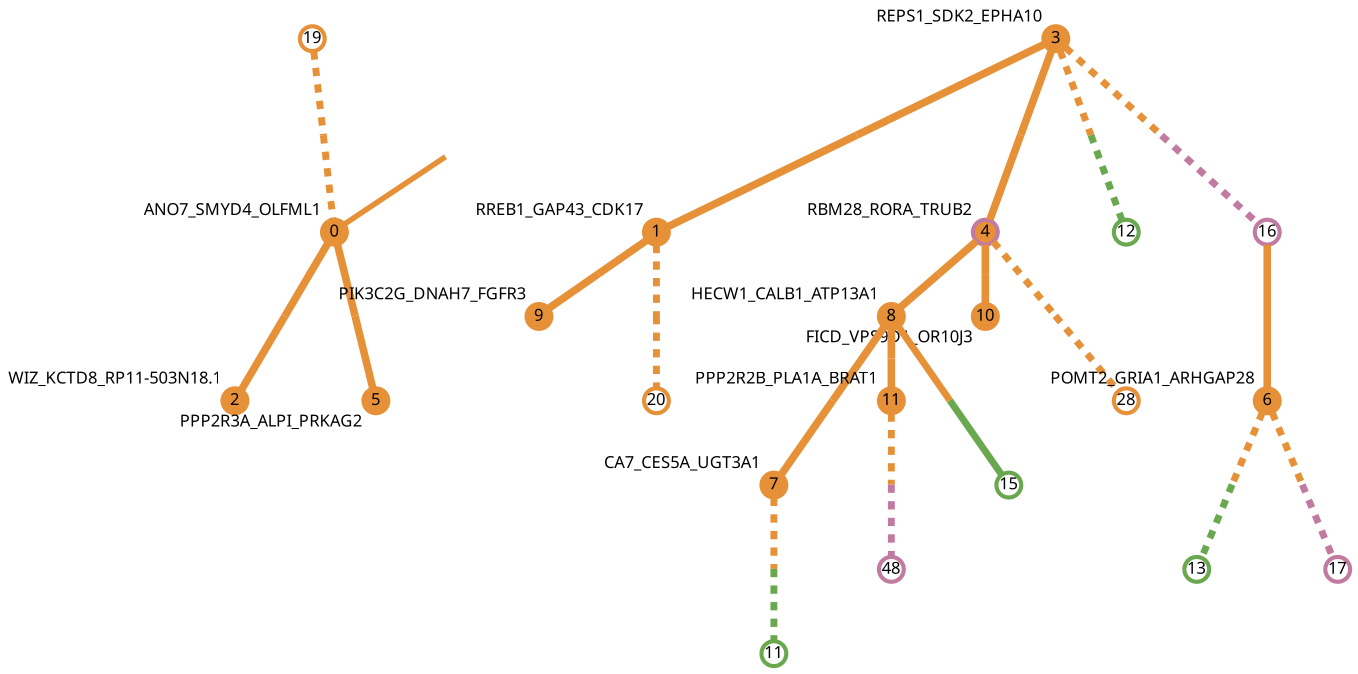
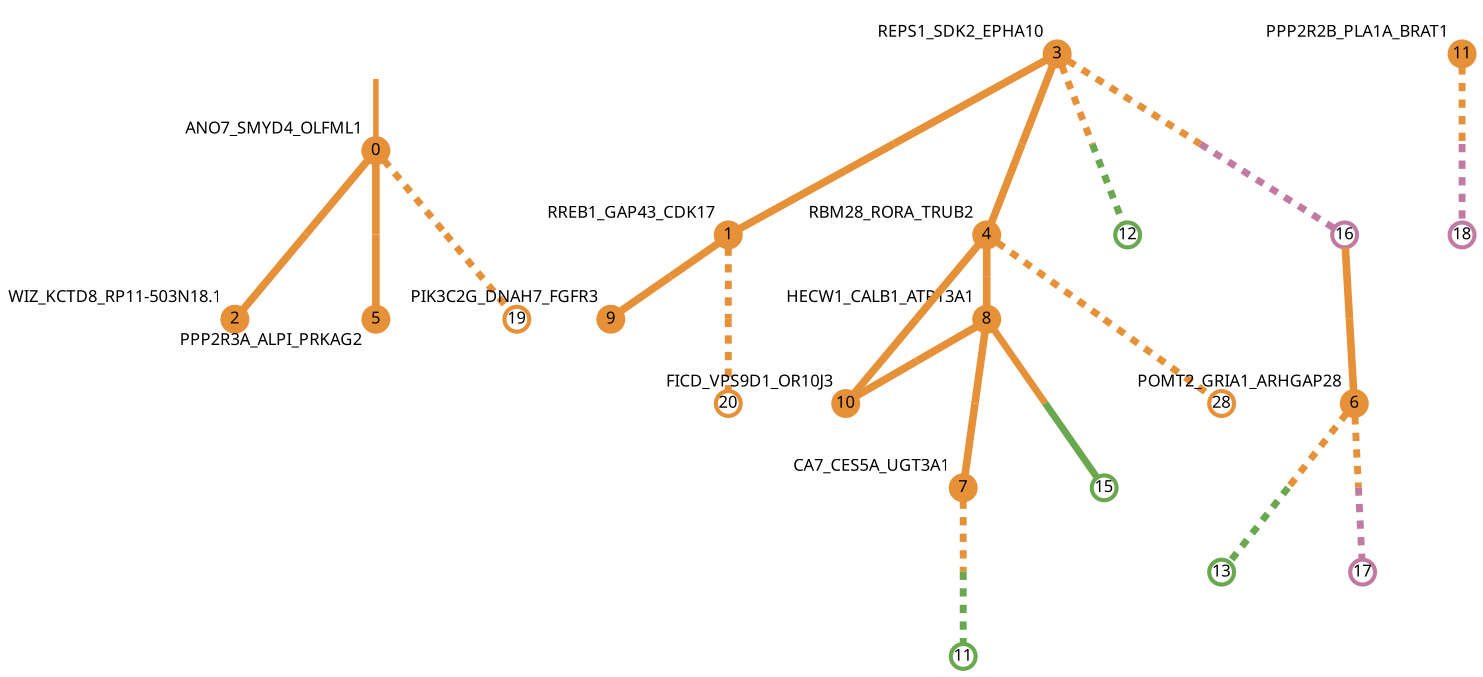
  strict digraph {
    fontname="Noto Sans"
    forcelabels=true
    nodesep=0.7
    rankdir=TB
    ranksep=0.6
    splines=false
    node [color="#e69138ff" fillcolor="#e69138ff" fixedsize=true fontname="Noto Sans" fontsize="12pt" penwidth=3 shape=circle style=filled]
    edge [arrowsize=0 color="#e69138ff;0.5:#e69138ff" fontname="Noto Sans" minlen=2.0 penwidth=5.5 style=solid]
    0 [height=0.25 xlabel=ANO7_SMYD4_OLFML1]
    2 [height=0.25 xlabel="WIZ_KCTD8_RP11-503N18.1"]
    5 [height=0.25 xlabel=PPP2R3A_ALPI_PRKAG2]
    19 [height=0.25 style=solid]
    3 [height=0.25 xlabel=REPS1_SDK2_EPHA10]
    1 [height=0.25 xlabel=RREB1_GAP43_CDK17]
-   4 [color="#c27ba0ff" height=0.25 xlabel=RBM28_RORA_TRUB2]
+   4 [height=0.25 xlabel=RBM28_RORA_TRUB2]
    12 [color="#6aa84fff" fillcolor="#6aa84fff" height=0.25 style=solid]
    16 [color="#c27ba0ff" fillcolor="#c27ba0ff" height=0.25 style=solid]
    6 [height=0.25 xlabel=POMT2_GRIA1_ARHGAP28]
    13 [color="#6aa84fff" fillcolor="#6aa84fff" height=0.25 style=solid]
    17 [color="#c27ba0ff" fillcolor="#c27ba0ff" height=0.25 style=solid]
    9 [height=0.25 xlabel=PIK3C2G_DNAH7_FGFR3]
    20 [height=0.25 style=solid]
    8 [height=0.25 xlabel=HECW1_CALB1_ATP13A1]
    10 [height=0.25 xlabel=FICD_VPS9D1_OR10J3]
    n17 [height=0.25 label=28 style=solid]
    7 [height=0.25 xlabel=CA7_CES5A_UGT3A1]
    11 [height=0.25 xlabel=PPP2R2B_PLA1A_BRAT1]
    15 [color="#6aa84fff" fillcolor="#6aa84fff" height=0.25 style=solid]
    n21 [color="#6aa84fff" fillcolor="#6aa84fff" height=0.25 label=11 style=solid]
-   18 [color="#c27ba0ff" fillcolor="#c27ba0ff" height=0.25 style=solid label=48]
+   18 [color="#c27ba0ff" fillcolor="#c27ba0ff" height=0.25 style=solid]
    normal [style=invis xlabel=ANO7_SMYD4_OLFML1 color="" fillcolor="" fixedsize="" fontsize="" shape=""]
    0 -> 2
    0 -> 5
-   19 -> 0 [penwidth=5 style=dashed]
+   0 -> 19 [penwidth=5 style=dashed]
    3 -> 1
    3 -> 4
    3 -> 12 [color="#e69138ff;0.5:#6aa84fff" penwidth=5 style=dashed]
    3 -> 16 [color="#e69138ff;0.5:#c27ba0ff" penwidth=5 style=dashed]
    1 -> 9 [minlen=1.399999976158142]
    1 -> 20 [penwidth=5 style=dashed]
    4 -> 8 [minlen=1.399999976158142]
    4 -> 10 [minlen=1.1999999284744263]
    4 -> n17 [penwidth=5 style=dashed]
    16 -> 6
    6 -> 13 [color="#e69138ff;0.5:#6aa84fff" penwidth=5 style=dashed]
    6 -> 17 [color="#e69138ff;0.5:#c27ba0ff" penwidth=5 style=dashed]
    8 -> 7
-   8 -> 11 [minlen=1.0]
+   8 -> 10 [minlen=1.0]
    8 -> 15 [color="#e69138ff;0.5:#6aa84fff" penwidth=5]
    7 -> n21 [color="#e69138ff;0.5:#6aa84fff" penwidth=5 style=dashed]
    11 -> 18 [color="#e69138ff;0.5:#c27ba0ff" penwidth=5 style=dashed]
    normal -> 0 [color="#e69138ff" penwidth=4 minlen=""]
  }
